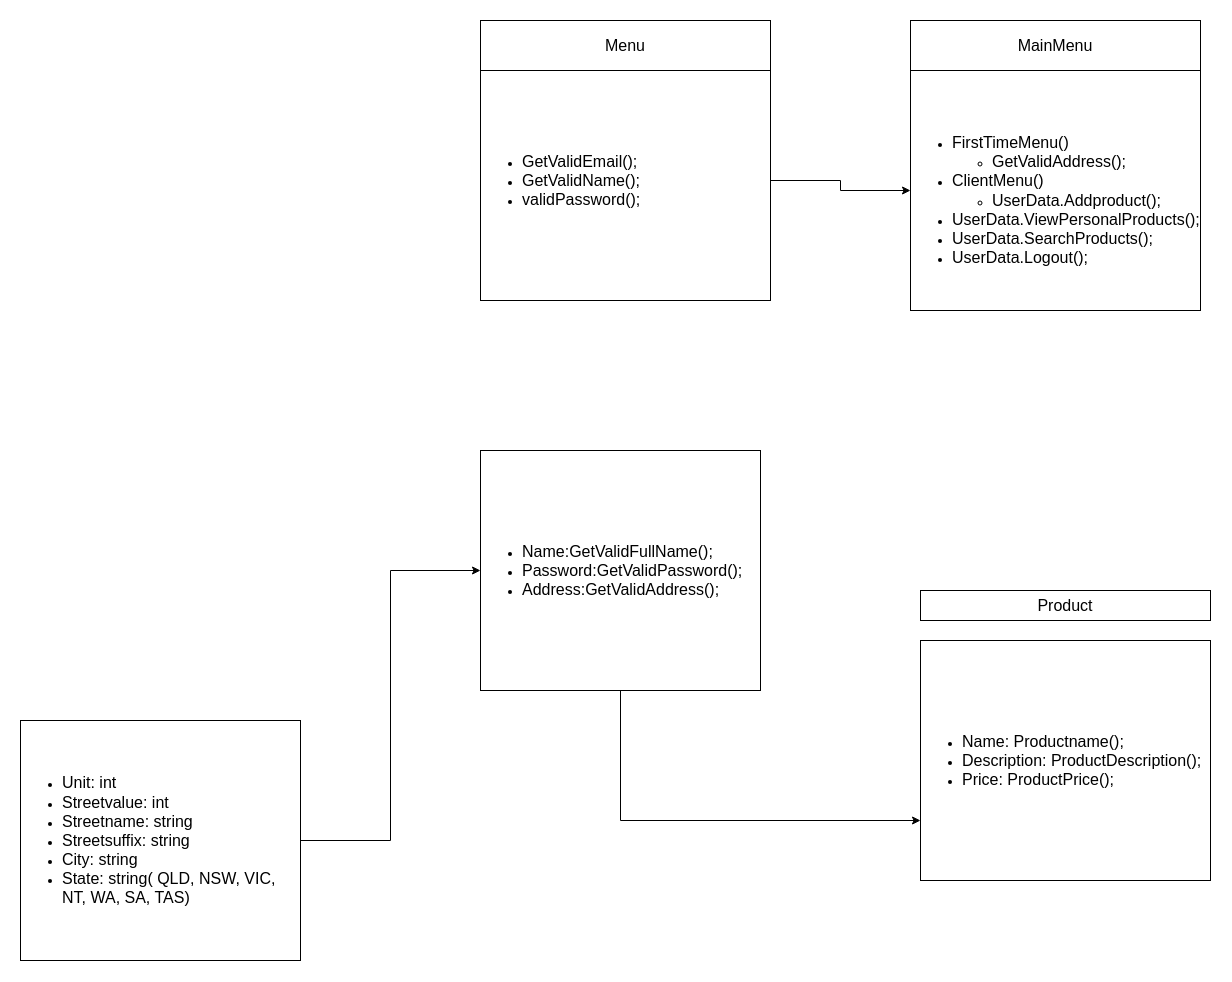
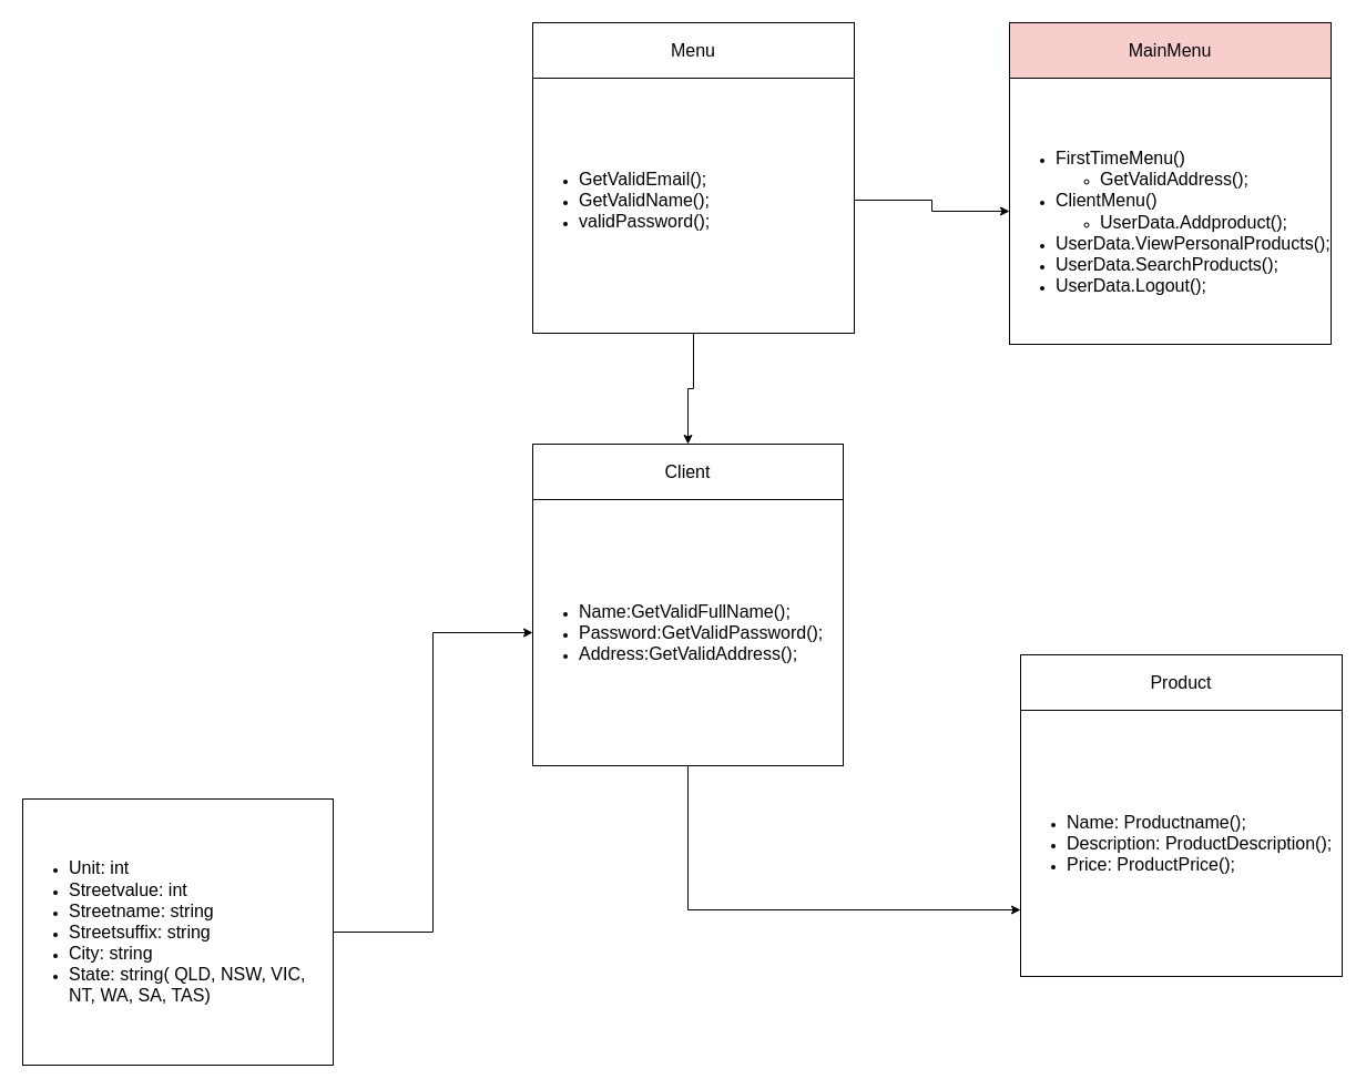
  <mxCell id="0" />
  <mxCell id="1" parent="0" />
  <mxCell id="2" value="&lt;ul&gt;&lt;li&gt;&lt;font size=&quot;3&quot;&gt;Name: Productname();&lt;/font&gt;&lt;/li&gt;&lt;li&gt;&lt;font size=&quot;3&quot;&gt;Description: ProductDescription();&lt;/font&gt;&lt;/li&gt;&lt;li&gt;&lt;font size=&quot;3&quot;&gt;Price: ProductPrice();&lt;/font&gt;&lt;/li&gt;&lt;/ul&gt;" style="rounded=0;whiteSpace=wrap;html=1;align=left;" vertex="1" parent="1"><mxGeometry x="920" y="640" width="290" height="240" as="geometry" /></mxCell>
- <mxCell id="3" value="&lt;font size=&quot;3&quot;&gt;Product&lt;/font&gt;" style="rounded=0;whiteSpace=wrap;html=1;" vertex="1" parent="1"><mxGeometry x="920" y="590" width="290" height="30" as="geometry" /></mxCell>
+ <mxCell id="3" value="&lt;font size=&quot;3&quot;&gt;Product&lt;/font&gt;" style="rounded=0;whiteSpace=wrap;html=1;" vertex="1" parent="1"><mxGeometry x="920" y="590" width="290" height="50" as="geometry" /></mxCell>
  <mxCell id="4" style="edgeStyle=orthogonalEdgeStyle;rounded=0;orthogonalLoop=1;jettySize=auto;html=1;exitX=0.5;exitY=1;exitDx=0;exitDy=0;entryX=0;entryY=0.75;entryDx=0;entryDy=0;fontFamily=Verdana;fontSize=18;" edge="1" parent="1" source="5" target="2"><mxGeometry relative="1" as="geometry" /></mxCell>
  <mxCell id="5" value="&lt;ul&gt;&lt;li&gt;&lt;font size=&quot;3&quot;&gt;Name:GetValidFullName();&lt;/font&gt;&lt;/li&gt;&lt;li&gt;&lt;font size=&quot;3&quot;&gt;Password:GetValidPassword();&lt;/font&gt;&lt;/li&gt;&lt;li&gt;&lt;font size=&quot;3&quot;&gt;Address:GetValidAddress();&lt;/font&gt;&lt;/li&gt;&lt;/ul&gt;" style="rounded=0;whiteSpace=wrap;html=1;align=left;" vertex="1" parent="1"><mxGeometry x="480" y="450" width="280" height="240" as="geometry" /></mxCell>
+ <mxCell id="6" value="&lt;font size=&quot;3&quot;&gt;Client&lt;/font&gt;" style="rounded=0;whiteSpace=wrap;html=1;" vertex="1" parent="1"><mxGeometry x="480" y="400" width="280" height="50" as="geometry" /></mxCell>
  <mxCell id="7" style="edgeStyle=orthogonalEdgeStyle;rounded=0;orthogonalLoop=1;jettySize=auto;html=1;exitX=1;exitY=0.5;exitDx=0;exitDy=0;entryX=0;entryY=0.5;entryDx=0;entryDy=0;fontFamily=Verdana;fontSize=18;" edge="1" parent="1" source="8" target="5"><mxGeometry relative="1" as="geometry" /></mxCell>
  <mxCell id="8" value="&lt;ul&gt;&lt;li&gt;&lt;font size=&quot;3&quot;&gt;Unit: int&lt;/font&gt;&lt;/li&gt;&lt;li&gt;&lt;font size=&quot;3&quot;&gt;Streetvalue: int&lt;/font&gt;&lt;/li&gt;&lt;li&gt;&lt;font size=&quot;3&quot;&gt;Streetname: string&lt;/font&gt;&lt;/li&gt;&lt;li&gt;&lt;font size=&quot;3&quot;&gt;Streetsuffix: string&lt;/font&gt;&lt;/li&gt;&lt;li&gt;&lt;font size=&quot;3&quot;&gt;City: string&lt;/font&gt;&lt;/li&gt;&lt;li&gt;&lt;font size=&quot;3&quot;&gt;State: string( QLD, NSW, VIC, NT, WA, SA, TAS)&lt;/font&gt;&lt;/li&gt;&lt;/ul&gt;" style="rounded=0;whiteSpace=wrap;html=1;align=left;" vertex="1" parent="1"><mxGeometry x="20" y="720" width="280" height="240" as="geometry" /></mxCell>
+ <mxCell id="9" style="edgeStyle=orthogonalEdgeStyle;rounded=0;orthogonalLoop=1;jettySize=auto;html=1;exitX=0.5;exitY=1;exitDx=0;exitDy=0;entryX=0.5;entryY=0;entryDx=0;entryDy=0;fontFamily=Verdana;fontSize=18;" edge="1" parent="1" source="11" target="6"><mxGeometry relative="1" as="geometry" /></mxCell>
  <mxCell id="10" style="edgeStyle=orthogonalEdgeStyle;rounded=0;orthogonalLoop=1;jettySize=auto;html=1;exitX=1;exitY=0.5;exitDx=0;exitDy=0;entryX=0;entryY=0.5;entryDx=0;entryDy=0;fontFamily=Verdana;fontSize=18;" edge="1" parent="1" source="11" target="13"><mxGeometry relative="1" as="geometry" /></mxCell>
  <mxCell id="11" value="&lt;ul&gt;&lt;li&gt;&lt;font size=&quot;3&quot;&gt;GetValidEmail();&lt;/font&gt;&lt;/li&gt;&lt;li&gt;&lt;font size=&quot;3&quot;&gt;GetValidName();&lt;/font&gt;&lt;/li&gt;&lt;li&gt;&lt;font size=&quot;3&quot;&gt;validPassword();&lt;/font&gt;&lt;/li&gt;&lt;/ul&gt;" style="rounded=0;whiteSpace=wrap;html=1;align=left;" vertex="1" parent="1"><mxGeometry x="480" y="60" width="290" height="240" as="geometry" /></mxCell>
  <mxCell id="12" value="&lt;font size=&quot;3&quot;&gt;Menu&lt;/font&gt;" style="rounded=0;whiteSpace=wrap;html=1;" vertex="1" parent="1"><mxGeometry x="480" y="20" width="290" height="50" as="geometry" /></mxCell>
  <mxCell id="13" value="&lt;div&gt;&lt;font size=&quot;3&quot;&gt;&lt;br&gt;&lt;/font&gt;&lt;/div&gt;&lt;ul&gt;&lt;li&gt;&lt;font size=&quot;3&quot;&gt;FirstTimeMenu()&lt;/font&gt;&lt;/li&gt;&lt;ul&gt;&lt;li&gt;&lt;font size=&quot;3&quot;&gt;GetValidAddress();&lt;/font&gt;&lt;/li&gt;&lt;/ul&gt;&lt;li&gt;&lt;font size=&quot;3&quot;&gt;ClientMenu()&lt;/font&gt;&lt;/li&gt;&lt;ul&gt;&lt;li&gt;&lt;font size=&quot;3&quot;&gt;UserData.Addproduct();&lt;/font&gt;&lt;/li&gt;&lt;/ul&gt;&lt;li&gt;&lt;font size=&quot;3&quot;&gt;UserData.ViewPersonalProducts();&lt;/font&gt;&lt;/li&gt;&lt;li&gt;&lt;font size=&quot;3&quot;&gt;UserData.SearchProducts();&lt;/font&gt;&lt;/li&gt;&lt;li&gt;&lt;font size=&quot;3&quot;&gt;UserData.Logout();&lt;/font&gt;&lt;/li&gt;&lt;/ul&gt;" style="rounded=0;whiteSpace=wrap;html=1;align=left;" vertex="1" parent="1"><mxGeometry x="910" y="70" width="290" height="240" as="geometry" /></mxCell>
- <mxCell id="14" value="&lt;font size=&quot;3&quot;&gt;MainMenu&lt;/font&gt;" style="rounded=0;whiteSpace=wrap;html=1;" vertex="1" parent="1"><mxGeometry x="910" y="20" width="290" height="50" as="geometry" /></mxCell>
+ <mxCell id="14" value="&lt;font size=&quot;3&quot;&gt;MainMenu&lt;/font&gt;" style="rounded=0;whiteSpace=wrap;html=1;fillColor=#f8cecc;" vertex="1" parent="1"><mxGeometry x="910" y="20" width="290" height="50" as="geometry" /></mxCell>
